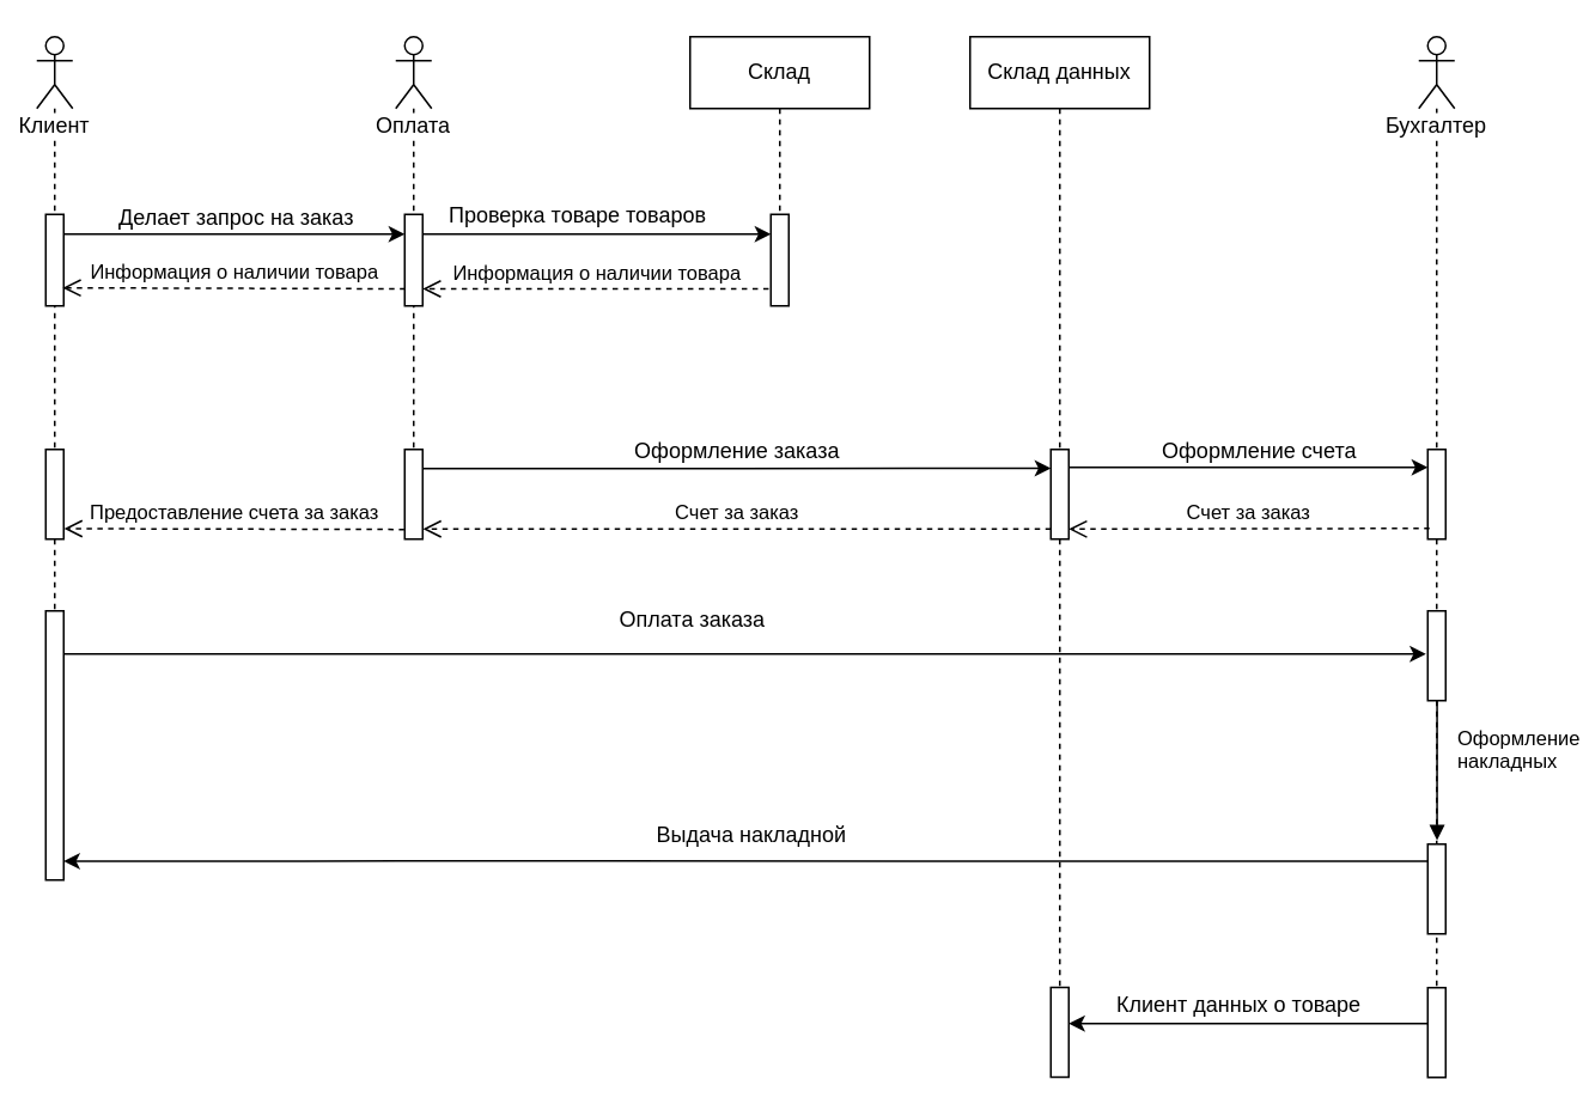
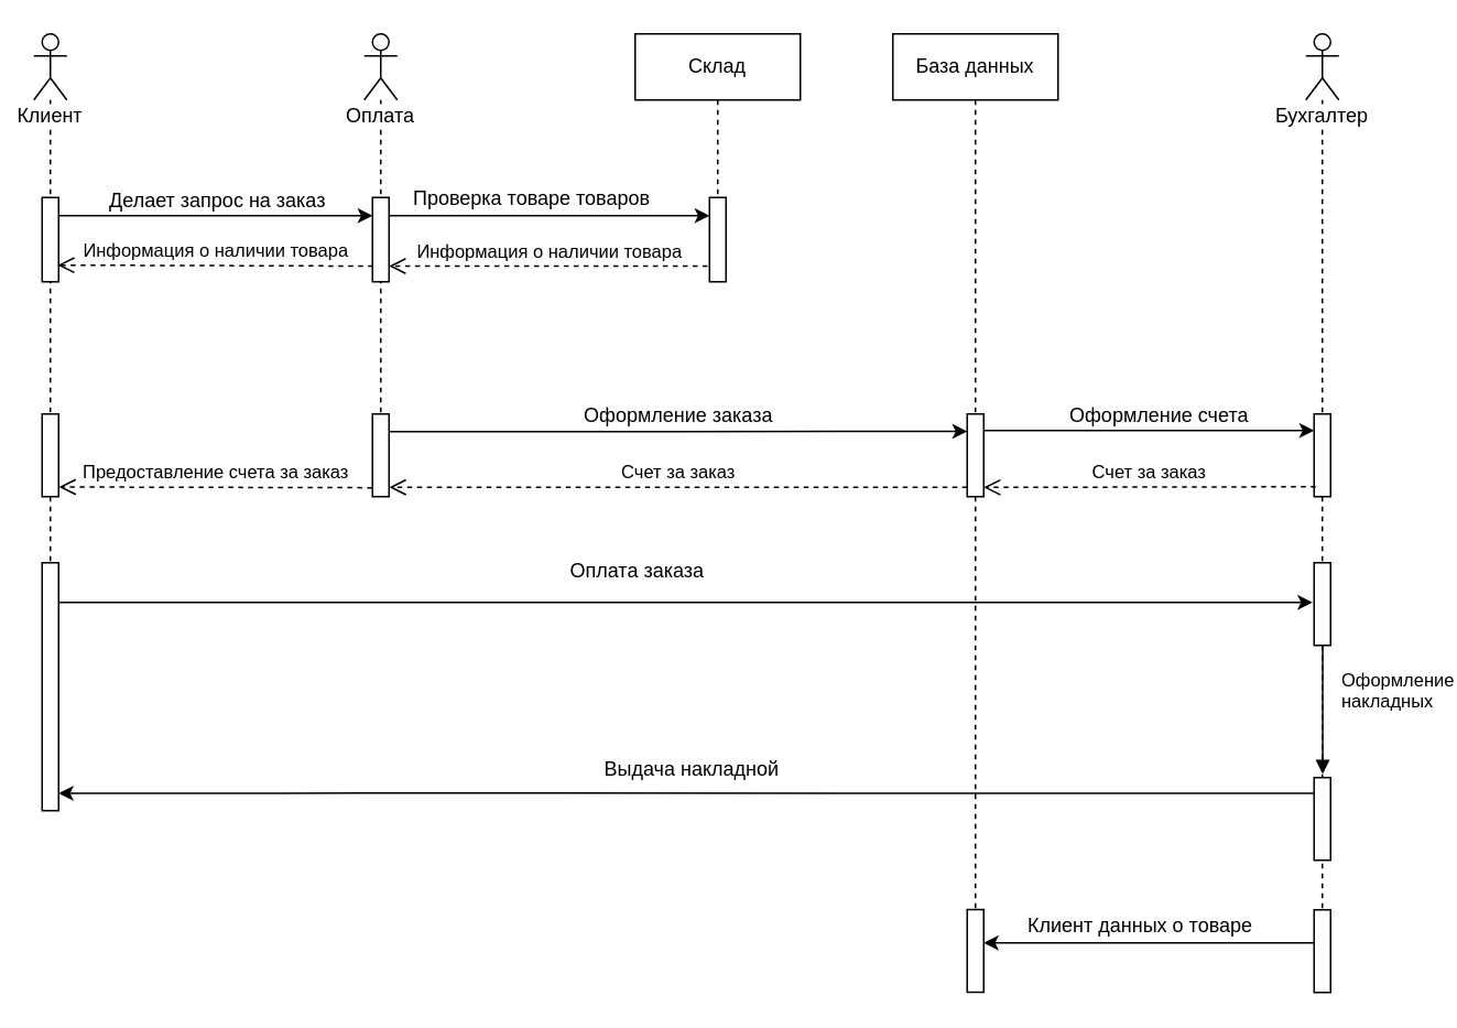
  <mxCell id="0" />
  <mxCell id="1" parent="0" />
  <mxCell id="2" value="Клиент" style="shape=umlLifeline;participant=umlActor;perimeter=lifelinePerimeter;whiteSpace=wrap;html=1;container=1;collapsible=0;recursiveResize=0;verticalAlign=top;spacingTop=36;labelBackgroundColor=#ffffff;outlineConnect=0;" parent="1" vertex="1"><mxGeometry x="20" y="20" width="20" height="460" as="geometry" /></mxCell>
  <mxCell id="3" value="" style="html=1;points=[];perimeter=orthogonalPerimeter;" parent="2" vertex="1"><mxGeometry x="5" y="99" width="10" height="51" as="geometry" /></mxCell>
  <mxCell id="4" value="" style="html=1;points=[];perimeter=orthogonalPerimeter;" parent="2" vertex="1"><mxGeometry x="5" y="230" width="10" height="50" as="geometry" /></mxCell>
  <mxCell id="5" value="" style="html=1;points=[];perimeter=orthogonalPerimeter;" parent="2" vertex="1"><mxGeometry x="5" y="320" width="10" height="150" as="geometry" /></mxCell>
  <mxCell id="6" value="Оплата" style="shape=umlLifeline;participant=umlActor;perimeter=lifelinePerimeter;whiteSpace=wrap;html=1;container=1;collapsible=0;recursiveResize=0;verticalAlign=top;spacingTop=36;labelBackgroundColor=#ffffff;outlineConnect=0;" parent="1" vertex="1"><mxGeometry x="220" y="20" width="20" height="230" as="geometry" /></mxCell>
  <mxCell id="7" value="" style="html=1;points=[];perimeter=orthogonalPerimeter;" parent="6" vertex="1"><mxGeometry x="5" y="99" width="10" height="51" as="geometry" /></mxCell>
  <mxCell id="8" value="" style="html=1;points=[];perimeter=orthogonalPerimeter;" parent="6" vertex="1"><mxGeometry x="5" y="230" width="10" height="50" as="geometry" /></mxCell>
  <mxCell id="9" style="edgeStyle=orthogonalEdgeStyle;rounded=0;orthogonalLoop=1;jettySize=auto;html=1;" parent="1" source="3" target="7" edge="1"><mxGeometry relative="1" as="geometry"><mxPoint x="220" y="159" as="targetPoint" /><Array as="points"><mxPoint x="130" y="130" /><mxPoint x="130" y="130" /></Array></mxGeometry></mxCell>
  <mxCell id="10" value="Делает запрос на заказ" style="text;html=1;resizable=0;points=[];align=center;verticalAlign=middle;labelBackgroundColor=#ffffff;" parent="9" vertex="1" connectable="0"><mxGeometry x="0.002" y="35" relative="1" as="geometry"><mxPoint y="25" as="offset" /></mxGeometry></mxCell>
  <mxCell id="11" value="Склад" style="shape=umlLifeline;perimeter=lifelinePerimeter;whiteSpace=wrap;html=1;container=1;collapsible=0;recursiveResize=0;outlineConnect=0;" parent="1" vertex="1"><mxGeometry x="384" y="20" width="100" height="150" as="geometry" /></mxCell>
  <mxCell id="12" value="" style="html=1;points=[];perimeter=orthogonalPerimeter;" parent="11" vertex="1"><mxGeometry x="45" y="99" width="10" height="51" as="geometry" /></mxCell>
  <mxCell id="13" style="edgeStyle=orthogonalEdgeStyle;rounded=0;orthogonalLoop=1;jettySize=auto;html=1;" parent="1" source="7" target="12" edge="1"><mxGeometry relative="1" as="geometry"><Array as="points"><mxPoint x="300" y="130" /><mxPoint x="300" y="130" /></Array></mxGeometry></mxCell>
  <mxCell id="14" value="Проверка товаре товаров" style="text;html=1;resizable=0;points=[];autosize=1;align=left;verticalAlign=top;spacingTop=-4;" parent="1" vertex="1"><mxGeometry x="247.5" y="110" width="170" height="20" as="geometry" /></mxCell>
  <mxCell id="15" value="Информация о наличии товара" style="html=1;verticalAlign=bottom;endArrow=open;dashed=1;endSize=8;entryX=0.943;entryY=0.518;entryDx=0;entryDy=0;entryPerimeter=0;exitX=0.029;exitY=0.525;exitDx=0;exitDy=0;exitPerimeter=0;" parent="1" edge="1"><mxGeometry relative="1" as="geometry"><mxPoint x="225.29" y="160.5" as="sourcePoint" /><mxPoint x="34.43" y="159.94" as="targetPoint" /></mxGeometry></mxCell>
  <mxCell id="16" value="Информация о наличии товара" style="html=1;verticalAlign=bottom;endArrow=open;dashed=1;endSize=8;exitX=0.029;exitY=0.525;exitDx=0;exitDy=0;exitPerimeter=0;" parent="1" target="7" edge="1"><mxGeometry relative="1" as="geometry"><mxPoint x="427.79" y="160.5" as="sourcePoint" /><mxPoint x="240" y="160" as="targetPoint" /></mxGeometry></mxCell>
- <mxCell id="17" value="Склад данных" style="shape=umlLifeline;perimeter=lifelinePerimeter;whiteSpace=wrap;html=1;container=1;collapsible=0;recursiveResize=0;outlineConnect=0;" parent="1" vertex="1"><mxGeometry x="540" y="20" width="100" height="580" as="geometry" /></mxCell>
+ <mxCell id="17" value="База данных" style="shape=umlLifeline;perimeter=lifelinePerimeter;whiteSpace=wrap;html=1;container=1;collapsible=0;recursiveResize=0;outlineConnect=0;" parent="1" vertex="1"><mxGeometry x="540" y="20" width="100" height="580" as="geometry" /></mxCell>
  <mxCell id="18" value="" style="html=1;points=[];perimeter=orthogonalPerimeter;" parent="17" vertex="1"><mxGeometry x="45" y="230" width="10" height="50" as="geometry" /></mxCell>
  <mxCell id="19" value="" style="html=1;points=[];perimeter=orthogonalPerimeter;" parent="17" vertex="1"><mxGeometry x="45" y="529.853" width="10" height="50" as="geometry" /></mxCell>
  <mxCell id="20" style="edgeStyle=orthogonalEdgeStyle;rounded=0;orthogonalLoop=1;jettySize=auto;html=1;" parent="1" edge="1"><mxGeometry relative="1" as="geometry"><mxPoint x="585" y="260.5" as="targetPoint" /><mxPoint x="235" y="260.643" as="sourcePoint" /><Array as="points"><mxPoint x="410" y="260.5" /><mxPoint x="410" y="260.5" /></Array></mxGeometry></mxCell>
  <mxCell id="21" value="Оформление заказа" style="text;html=1;resizable=0;points=[];align=center;verticalAlign=middle;labelBackgroundColor=#ffffff;" parent="20" vertex="1" connectable="0"><mxGeometry y="41" relative="1" as="geometry"><mxPoint y="30.5" as="offset" /></mxGeometry></mxCell>
  <mxCell id="22" value="Бухгалтер" style="shape=umlLifeline;participant=umlActor;perimeter=lifelinePerimeter;whiteSpace=wrap;html=1;container=1;collapsible=0;recursiveResize=0;verticalAlign=top;spacingTop=36;labelBackgroundColor=#ffffff;outlineConnect=0;" parent="1" vertex="1"><mxGeometry x="790" y="20" width="20" height="580" as="geometry" /></mxCell>
  <mxCell id="23" value="" style="html=1;points=[];perimeter=orthogonalPerimeter;" parent="22" vertex="1"><mxGeometry x="5" y="230" width="10" height="50" as="geometry" /></mxCell>
  <mxCell id="24" value="" style="html=1;points=[];perimeter=orthogonalPerimeter;" parent="22" vertex="1"><mxGeometry x="5" y="320" width="10" height="50" as="geometry" /></mxCell>
  <mxCell id="25" value="" style="html=1;points=[];perimeter=orthogonalPerimeter;" parent="22" vertex="1"><mxGeometry x="5" y="450" width="10" height="50" as="geometry" /></mxCell>
  <mxCell id="26" value="Оформление &lt;br&gt;накладных" style="endArrow=block;endFill=1;html=1;edgeStyle=orthogonalEdgeStyle;align=left;verticalAlign=top;exitX=0.171;exitY=1.043;exitDx=0;exitDy=0;exitPerimeter=0;entryX=0.171;entryY=0;entryDx=0;entryDy=0;entryPerimeter=0;" parent="22" edge="1"><mxGeometry x="-0.029" y="31" relative="1" as="geometry"><mxPoint x="10.214" y="370.143" as="sourcePoint" /><mxPoint x="10.214" y="447.857" as="targetPoint" /><Array as="points"><mxPoint x="10" y="408" /><mxPoint x="10" y="408" /></Array><mxPoint x="-21" y="-30" as="offset" /></mxGeometry></mxCell>
  <mxCell id="27" value="" style="resizable=0;html=1;align=left;verticalAlign=bottom;labelBackgroundColor=#ffffff;fontSize=10;" parent="26" connectable="0" vertex="1"><mxGeometry x="-1" relative="1" as="geometry" /></mxCell>
  <mxCell id="28" value="" style="html=1;points=[];perimeter=orthogonalPerimeter;" parent="22" vertex="1"><mxGeometry x="5" y="530" width="10" height="50" as="geometry" /></mxCell>
  <mxCell id="29" style="edgeStyle=orthogonalEdgeStyle;rounded=0;orthogonalLoop=1;jettySize=auto;html=1;" parent="1" edge="1"><mxGeometry relative="1" as="geometry"><mxPoint x="595" y="260" as="sourcePoint" /><mxPoint x="795" y="260" as="targetPoint" /><Array as="points"><mxPoint x="690" y="260" /><mxPoint x="690" y="260" /></Array></mxGeometry></mxCell>
  <mxCell id="30" value="Оформление счета" style="text;html=1;resizable=0;points=[];align=center;verticalAlign=middle;labelBackgroundColor=#ffffff;" parent="29" vertex="1" connectable="0"><mxGeometry x="-0.05" y="-28" relative="1" as="geometry"><mxPoint x="10" y="-38" as="offset" /></mxGeometry></mxCell>
  <mxCell id="31" value="Счет за заказ" style="html=1;verticalAlign=bottom;endArrow=open;dashed=1;endSize=8;entryX=1;entryY=0.888;entryDx=0;entryDy=0;entryPerimeter=0;" parent="1" target="18" edge="1"><mxGeometry relative="1" as="geometry"><mxPoint x="796" y="294" as="sourcePoint" /><mxPoint x="670" y="300" as="targetPoint" /></mxGeometry></mxCell>
  <mxCell id="32" value="Счет за заказ" style="html=1;verticalAlign=bottom;endArrow=open;dashed=1;endSize=8;entryX=1.017;entryY=0.487;entryDx=0;entryDy=0;entryPerimeter=0;" parent="1" edge="1"><mxGeometry relative="1" as="geometry"><mxPoint x="585" y="294.35" as="sourcePoint" /><mxPoint x="235.17" y="294.35" as="targetPoint" /></mxGeometry></mxCell>
  <mxCell id="33" value="Предоставление счета за заказ" style="html=1;verticalAlign=bottom;endArrow=open;dashed=1;endSize=8;exitX=-0.024;exitY=0.892;exitDx=0;exitDy=0;exitPerimeter=0;entryX=1.024;entryY=0.883;entryDx=0;entryDy=0;entryPerimeter=0;" parent="1" source="8" target="4" edge="1"><mxGeometry relative="1" as="geometry"><mxPoint x="160" y="280" as="sourcePoint" /><mxPoint x="80" y="280" as="targetPoint" /></mxGeometry></mxCell>
  <mxCell id="34" style="edgeStyle=orthogonalEdgeStyle;rounded=0;orthogonalLoop=1;jettySize=auto;html=1;" parent="1" source="5" edge="1"><mxGeometry relative="1" as="geometry"><mxPoint x="794" y="364" as="targetPoint" /><Array as="points"><mxPoint x="760" y="364" /><mxPoint x="760" y="364" /></Array></mxGeometry></mxCell>
  <mxCell id="35" value="Оплата заказа" style="text;html=1;resizable=0;points=[];autosize=1;align=left;verticalAlign=top;spacingTop=-4;" parent="1" vertex="1"><mxGeometry x="342.5" y="335" width="100" height="20" as="geometry" /></mxCell>
  <mxCell id="36" style="edgeStyle=orthogonalEdgeStyle;rounded=0;orthogonalLoop=1;jettySize=auto;html=1;entryX=1;entryY=0.5;entryDx=0;entryDy=0;entryPerimeter=0;" parent="1" edge="1"><mxGeometry relative="1" as="geometry"><mxPoint x="35" y="479.5" as="targetPoint" /><mxPoint x="795" y="479.441" as="sourcePoint" /><Array as="points"><mxPoint x="220" y="480" /><mxPoint x="220" y="480" /></Array></mxGeometry></mxCell>
  <mxCell id="37" value="Выдача накладной" style="text;html=1;resizable=0;points=[];align=center;verticalAlign=middle;labelBackgroundColor=#ffffff;" parent="36" vertex="1" connectable="0"><mxGeometry x="0.164" y="2" relative="1" as="geometry"><mxPoint x="65" y="-17" as="offset" /></mxGeometry></mxCell>
  <mxCell id="38" style="edgeStyle=orthogonalEdgeStyle;rounded=0;orthogonalLoop=1;jettySize=auto;html=1;" parent="1" source="28" target="19" edge="1"><mxGeometry relative="1" as="geometry"><Array as="points"><mxPoint x="660" y="570" /><mxPoint x="660" y="570" /></Array></mxGeometry></mxCell>
  <mxCell id="39" value="Клиент данных о товаре" style="text;html=1;resizable=0;points=[];autosize=1;align=left;verticalAlign=top;spacingTop=-4;" parent="1" vertex="1"><mxGeometry x="620" y="550" width="170" height="20" as="geometry" /></mxCell>
